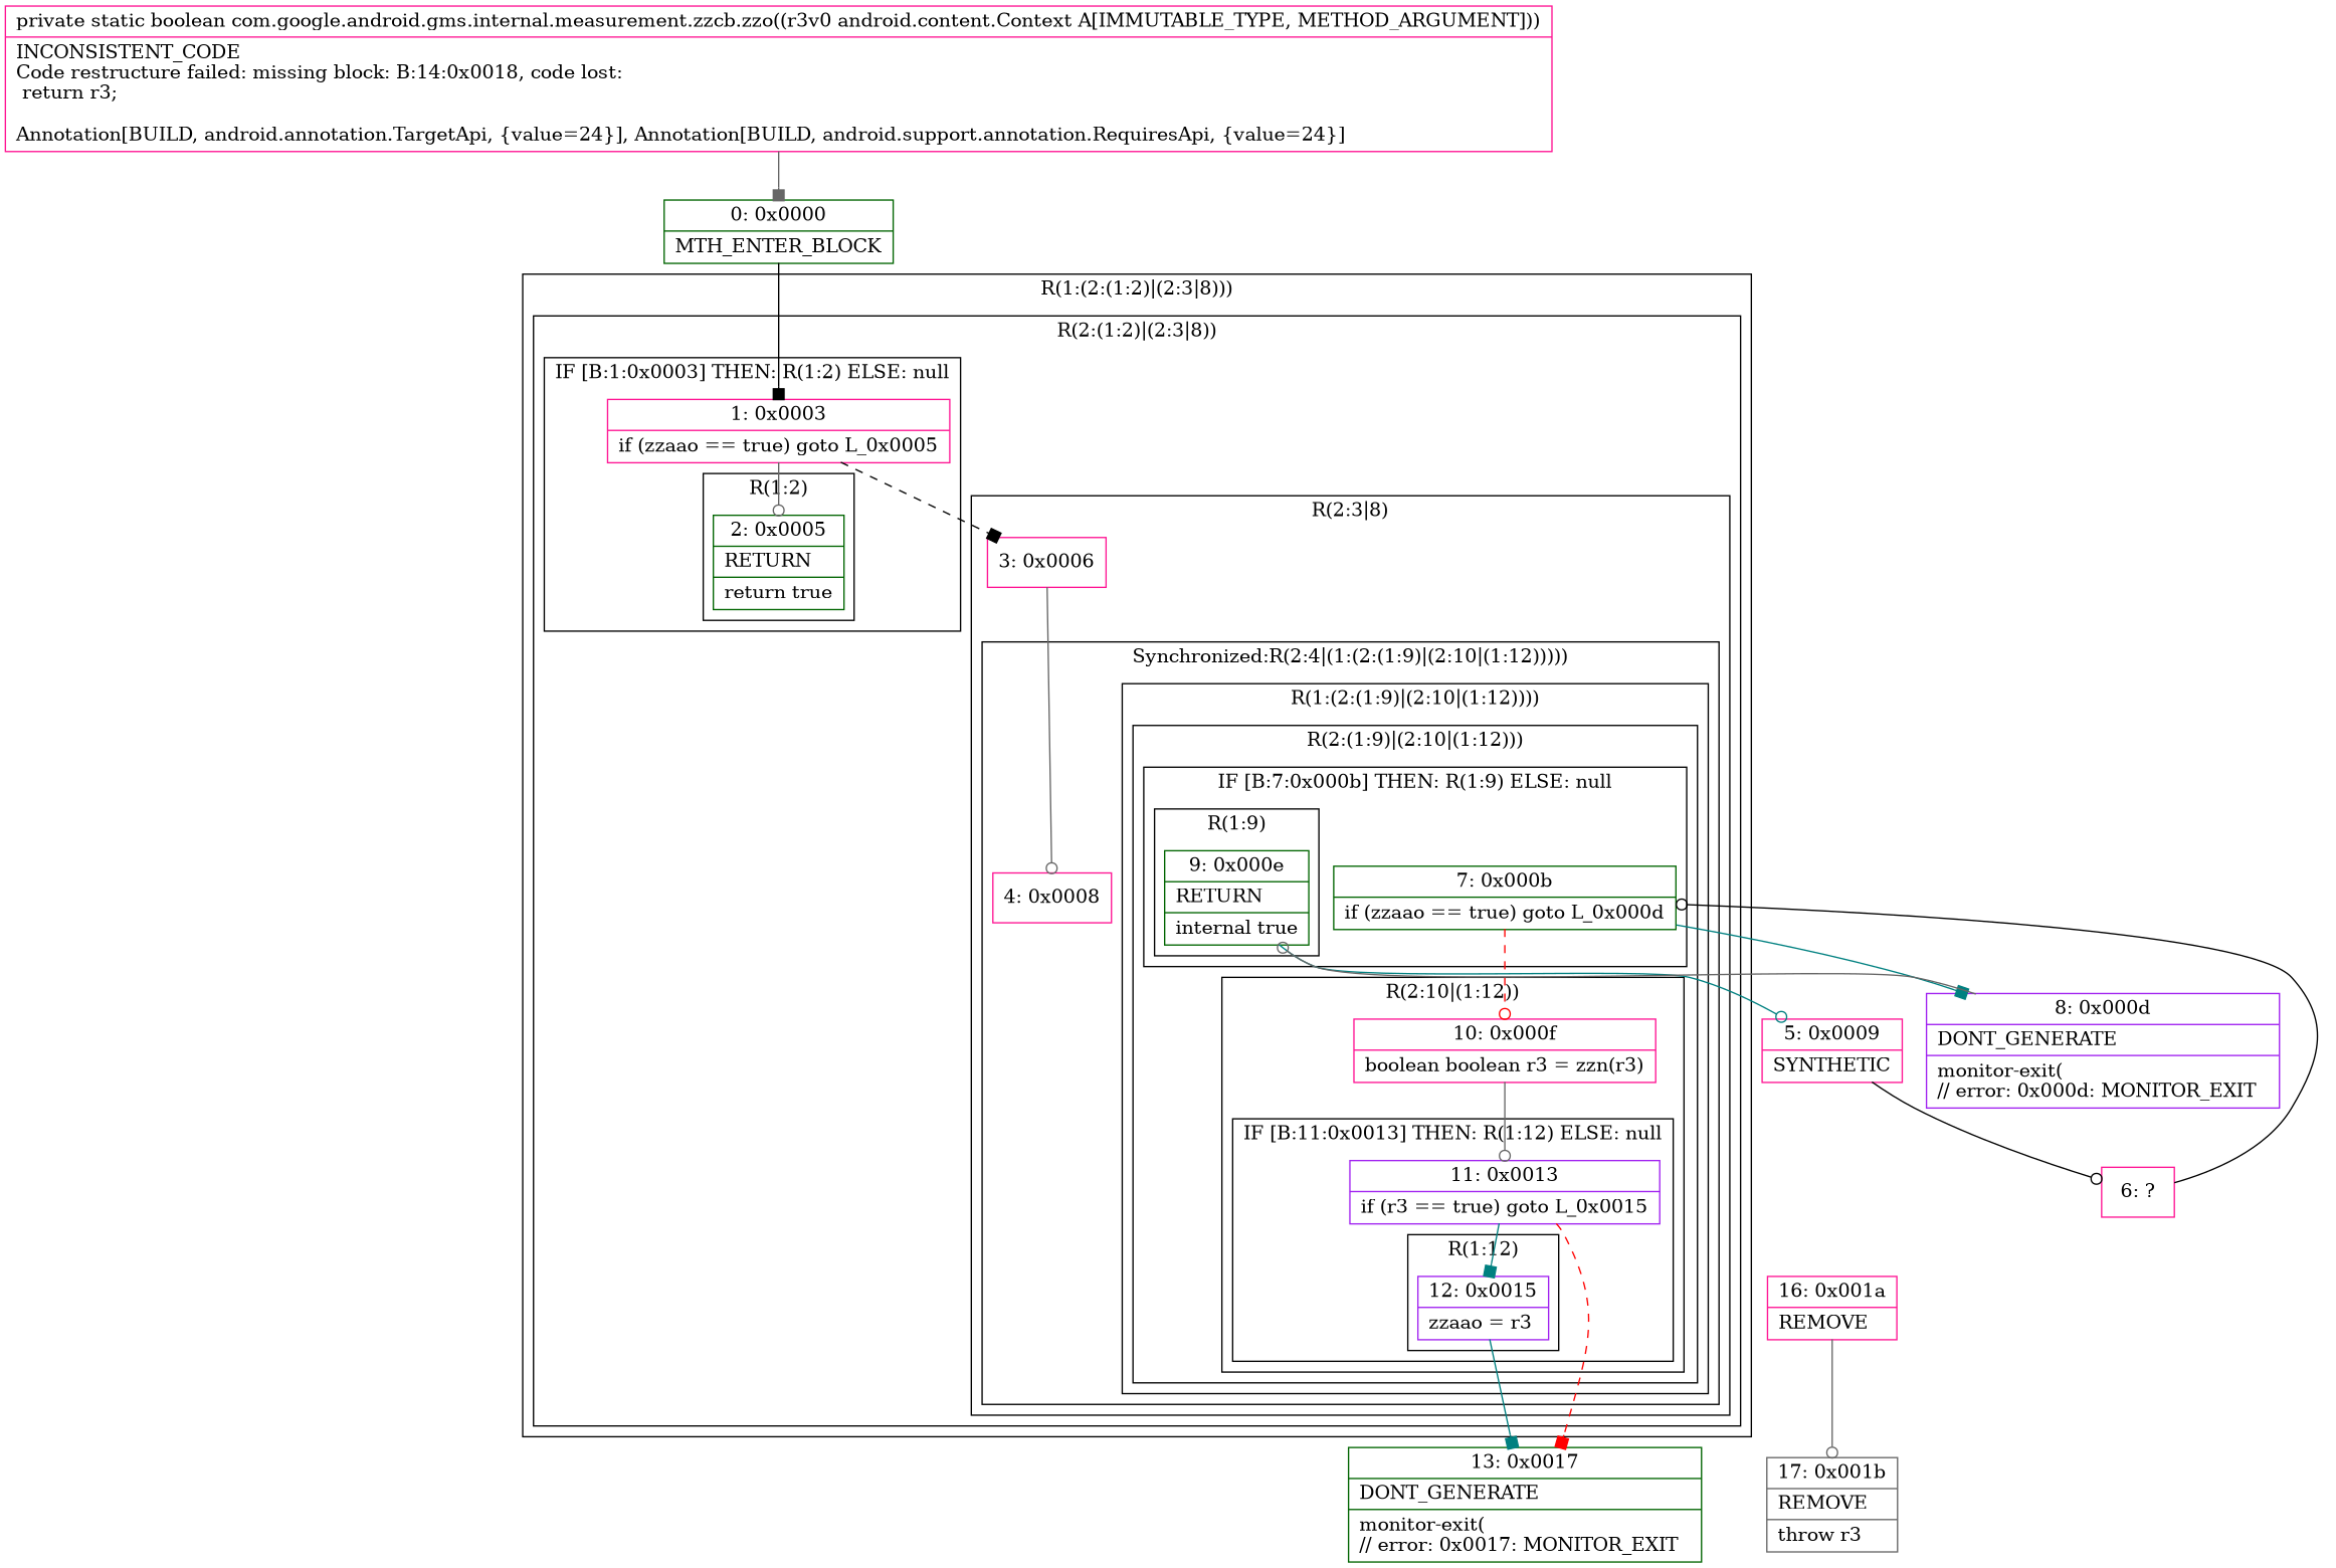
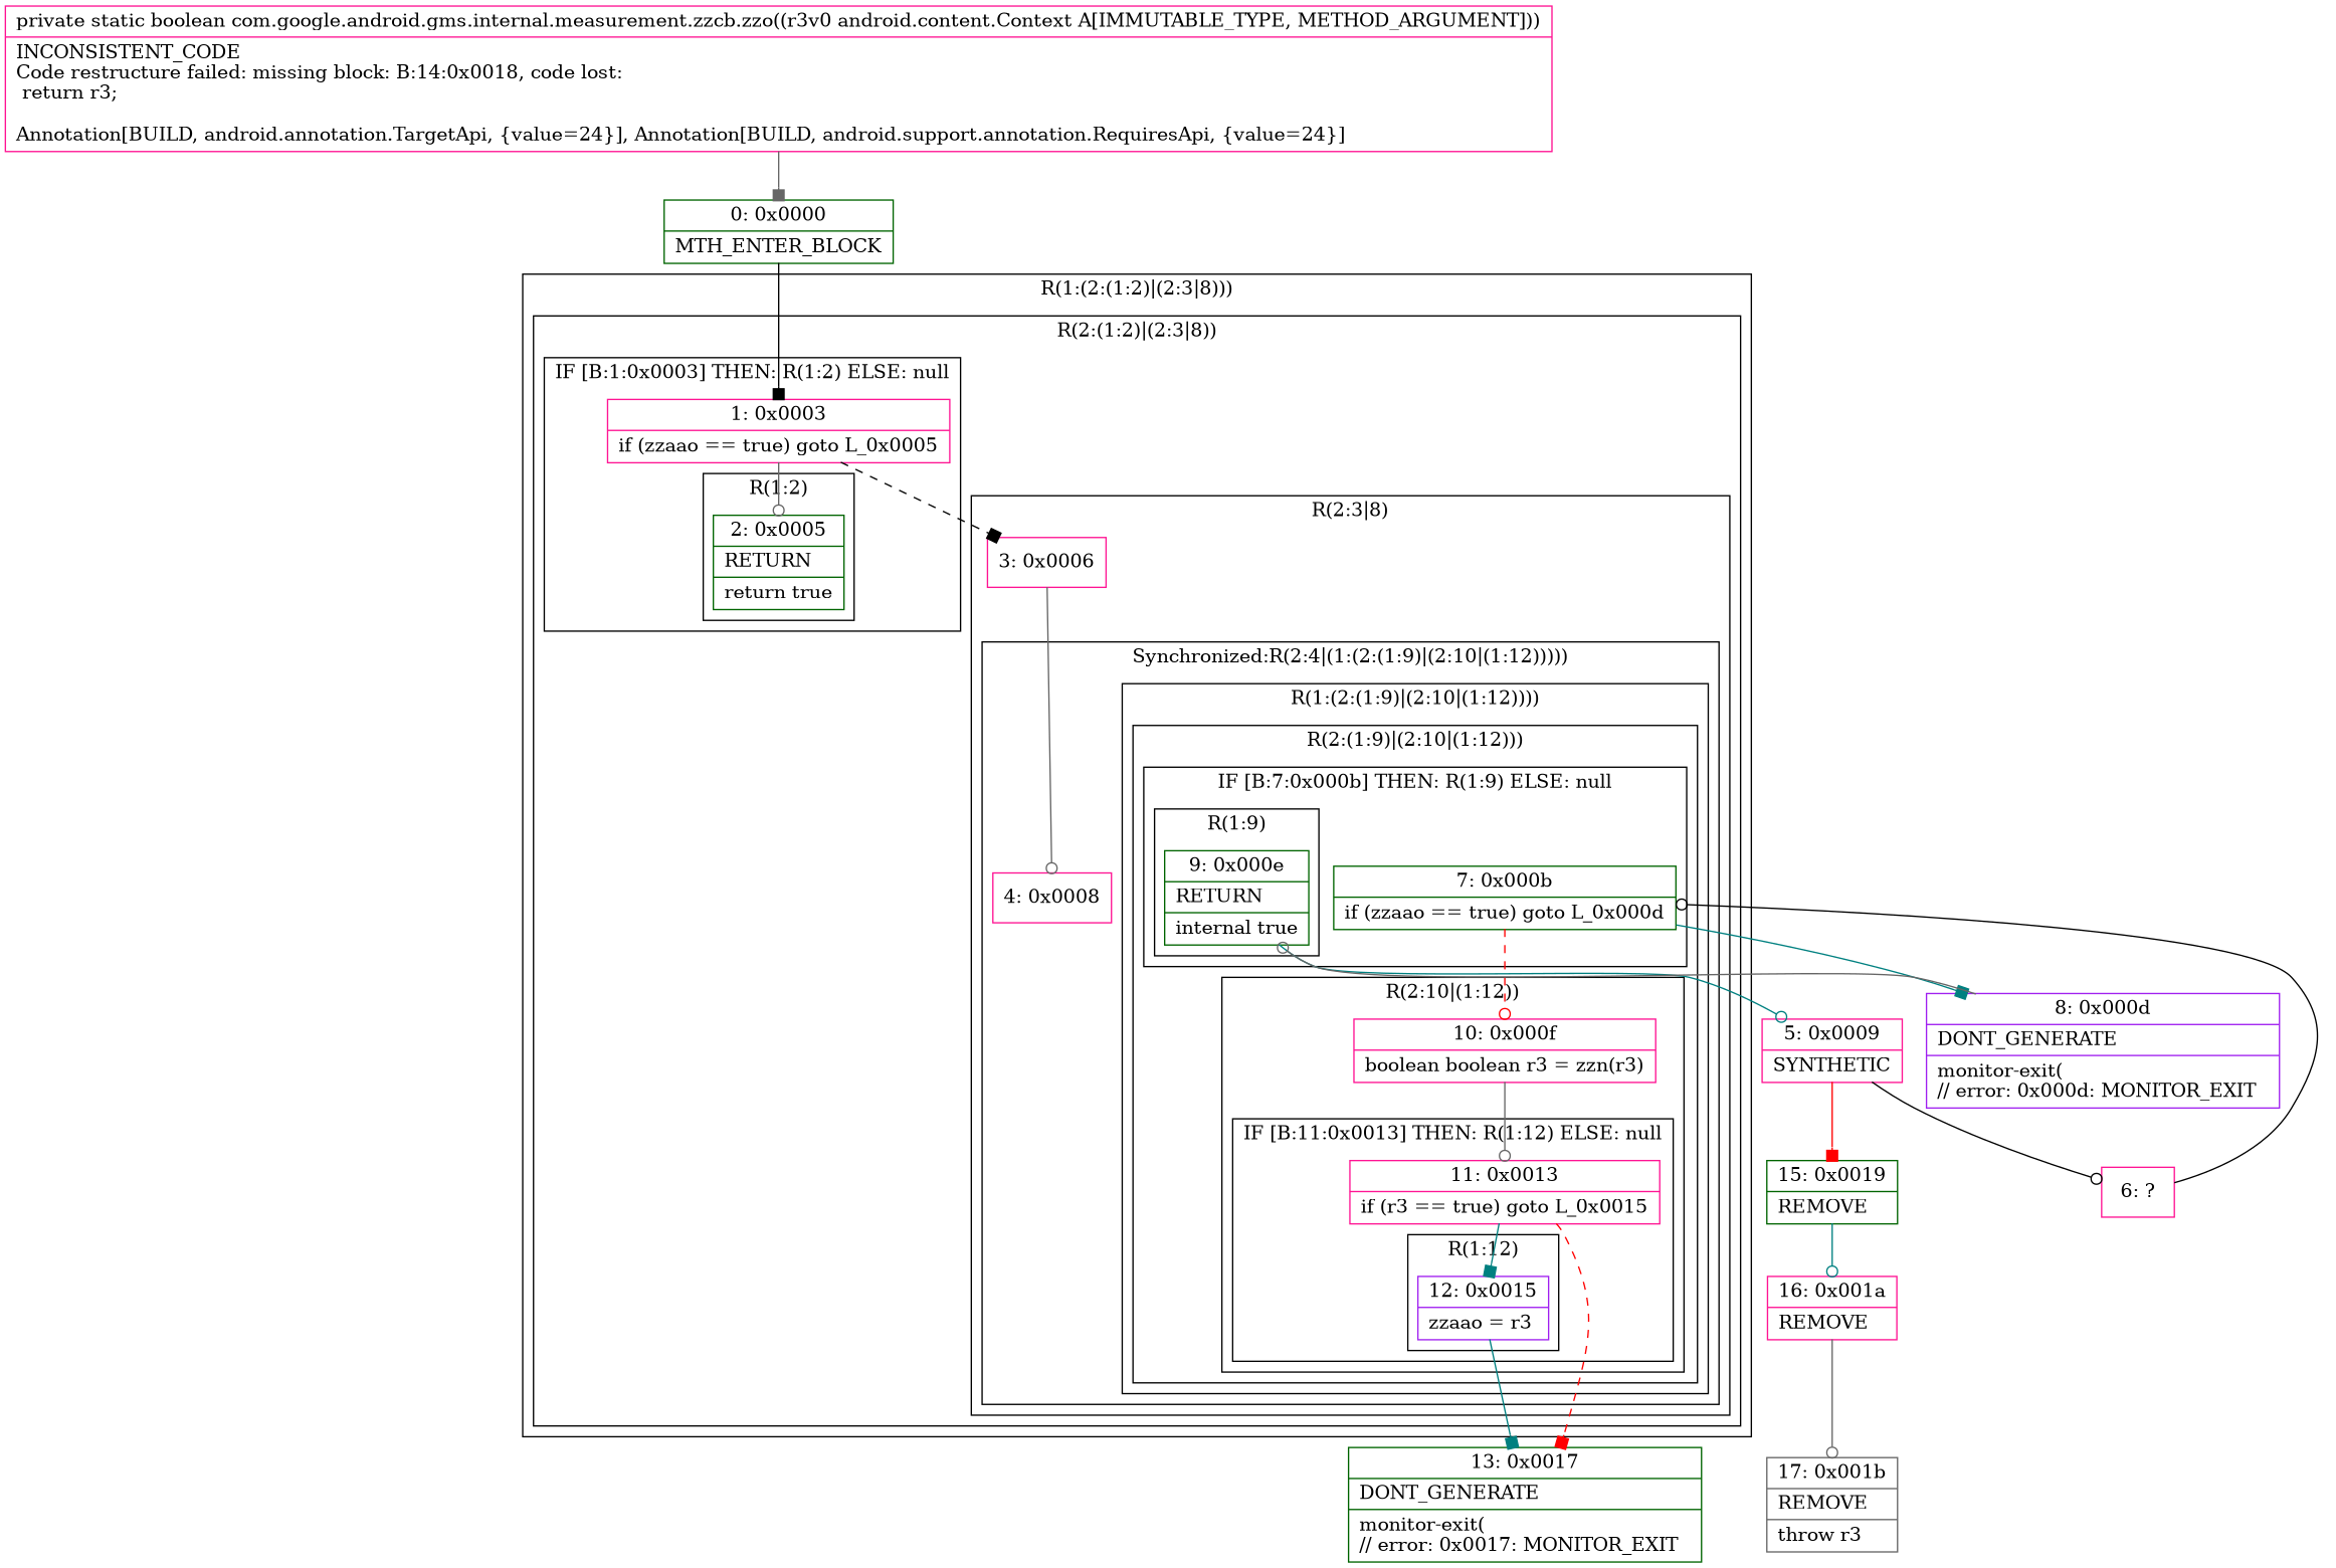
  digraph {
    node [color=deeppink shape=record]
    edge [arrowhead=odot color=gray40]
    n1 [color=darkgreen label="{2\:\ 0x0005|RETURN\l|return true\l}"]
    n2 [label="{1\:\ 0x0003|if (zzaao == true) goto L_0x0005\l}"]
    n3 [color=darkgreen label="{9\:\ 0x000e|RETURN\l|internal true\l}"]
    n4 [color=darkgreen label="{7\:\ 0x000b|if (zzaao == true) goto L_0x000d\l}"]
    n5 [color=purple label="{12\:\ 0x0015|zzaao = r3\l}"]
-   n6 [color=purple label="{11\:\ 0x0013|if (r3 == true) goto L_0x0015\l}"]
+   n6 [label="{11\:\ 0x0013|if (r3 == true) goto L_0x0015\l}"]
    n7 [label="{10\:\ 0x000f|boolean boolean r3 = zzn(r3)\l}"]
    n8 [label="{4\:\ 0x0008}"]
    n9 [label="{3\:\ 0x0006}"]
    n10 [label="{5\:\ 0x0009|SYNTHETIC\l}"]
    n11 [color=purple label="{8\:\ 0x000d|DONT_GENERATE\l|monitor\-exit(\l\/\/ error: 0x000d: MONITOR_EXIT  \l}"]
    n12 [color=darkgreen label="{13\:\ 0x0017|DONT_GENERATE\l|monitor\-exit(\l\/\/ error: 0x0017: MONITOR_EXIT  \l}"]
    n13 [label="{6\:\ ?}"]
+   n14 [color=darkgreen label="{15\:\ 0x0019|REMOVE\l}"]
    n15 [color=darkgreen label="{0\:\ 0x0000|MTH_ENTER_BLOCK\l}"]
    n16 [label="{16\:\ 0x001a|REMOVE\l}"]
    n17 [color=gray40 label="{17\:\ 0x001b|REMOVE\l|throw r3\l}"]
    n18 [label="{private static boolean com.google.android.gms.internal.measurement.zzcb.zzo((r3v0 android.content.Context A[IMMUTABLE_TYPE, METHOD_ARGUMENT]))  | INCONSISTENT_CODE\lCode restructure failed: missing block: B:14:0x0018, code lost:\l    return r3;\l\lAnnotation[BUILD, android.annotation.TargetApi, \{value=24\}], Annotation[BUILD, android.support.annotation.RequiresApi, \{value=24\}]\l}"]
    subgraph cluster_1 {
      label="R(1:(2:(1:2)|(2:3|8)))"
      subgraph cluster_2 {
        label="R(2:(1:2)|(2:3|8))"
        subgraph cluster_3 {
          label="IF [B:1:0x0003] THEN: R(1:2) ELSE: null"
          n2
          subgraph cluster_4 {
            label="R(1:2)"
            n1
          }
        }
        subgraph cluster_5 {
          label="R(2:3|8)"
          n9
          subgraph cluster_6 {
            label="Synchronized:R(2:4|(1:(2:(1:9)|(2:10|(1:12)))))"
            n8
            subgraph cluster_7 {
              label="R(1:(2:(1:9)|(2:10|(1:12))))"
              subgraph cluster_8 {
                label="R(2:(1:9)|(2:10|(1:12)))"
                subgraph cluster_9 {
                  label="IF [B:7:0x000b] THEN: R(1:9) ELSE: null"
                  n4
                  subgraph cluster_10 {
                    label="R(1:9)"
                    n3
                  }
                }
                subgraph cluster_11 {
                  label="R(2:10|(1:12))"
                  n7
                  subgraph cluster_12 {
                    label="IF [B:11:0x0013] THEN: R(1:12) ELSE: null"
                    n6
                    subgraph cluster_13 {
                      label="R(1:12)"
                      n5
                    }
                  }
                }
              }
            }
          }
        }
      }
    }
    n2 -> n1
    n2 -> n9 [arrowhead=box color=black style=dashed]
    n3 -> n10 [color=teal]
    n4 -> n7 [color=red style=dashed]
    n4 -> n11 [arrowhead=box color=teal]
    n5 -> n12 [arrowhead=box color=teal]
    n6 -> n5 [arrowhead=box color=teal]
    n6 -> n12 [arrowhead=box color=red style=dashed]
    n7 -> n6
    n9 -> n8
    n10 -> n13 [color=black]
+   n10 -> n14 [arrowhead=box color=red]
    n11 -> n3
    n13 -> n4 [color=black]
+   n14 -> n16 [color=teal]
    n15 -> n2 [arrowhead=box color=black]
    n16 -> n17
    n18 -> n15 [arrowhead=box]
  }
